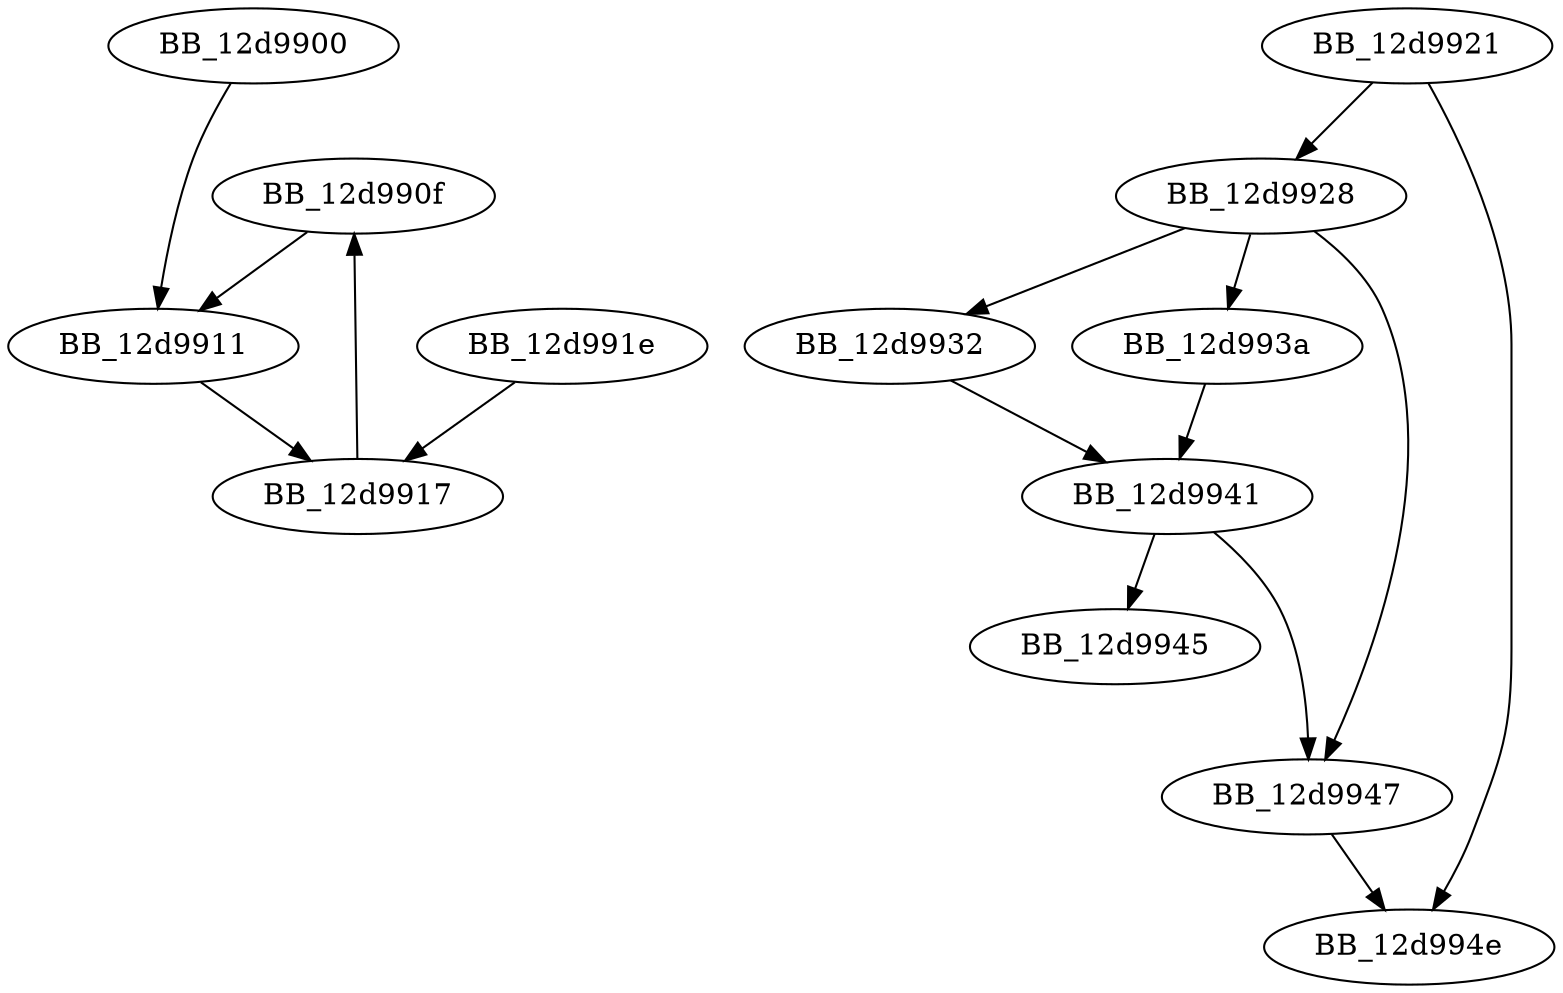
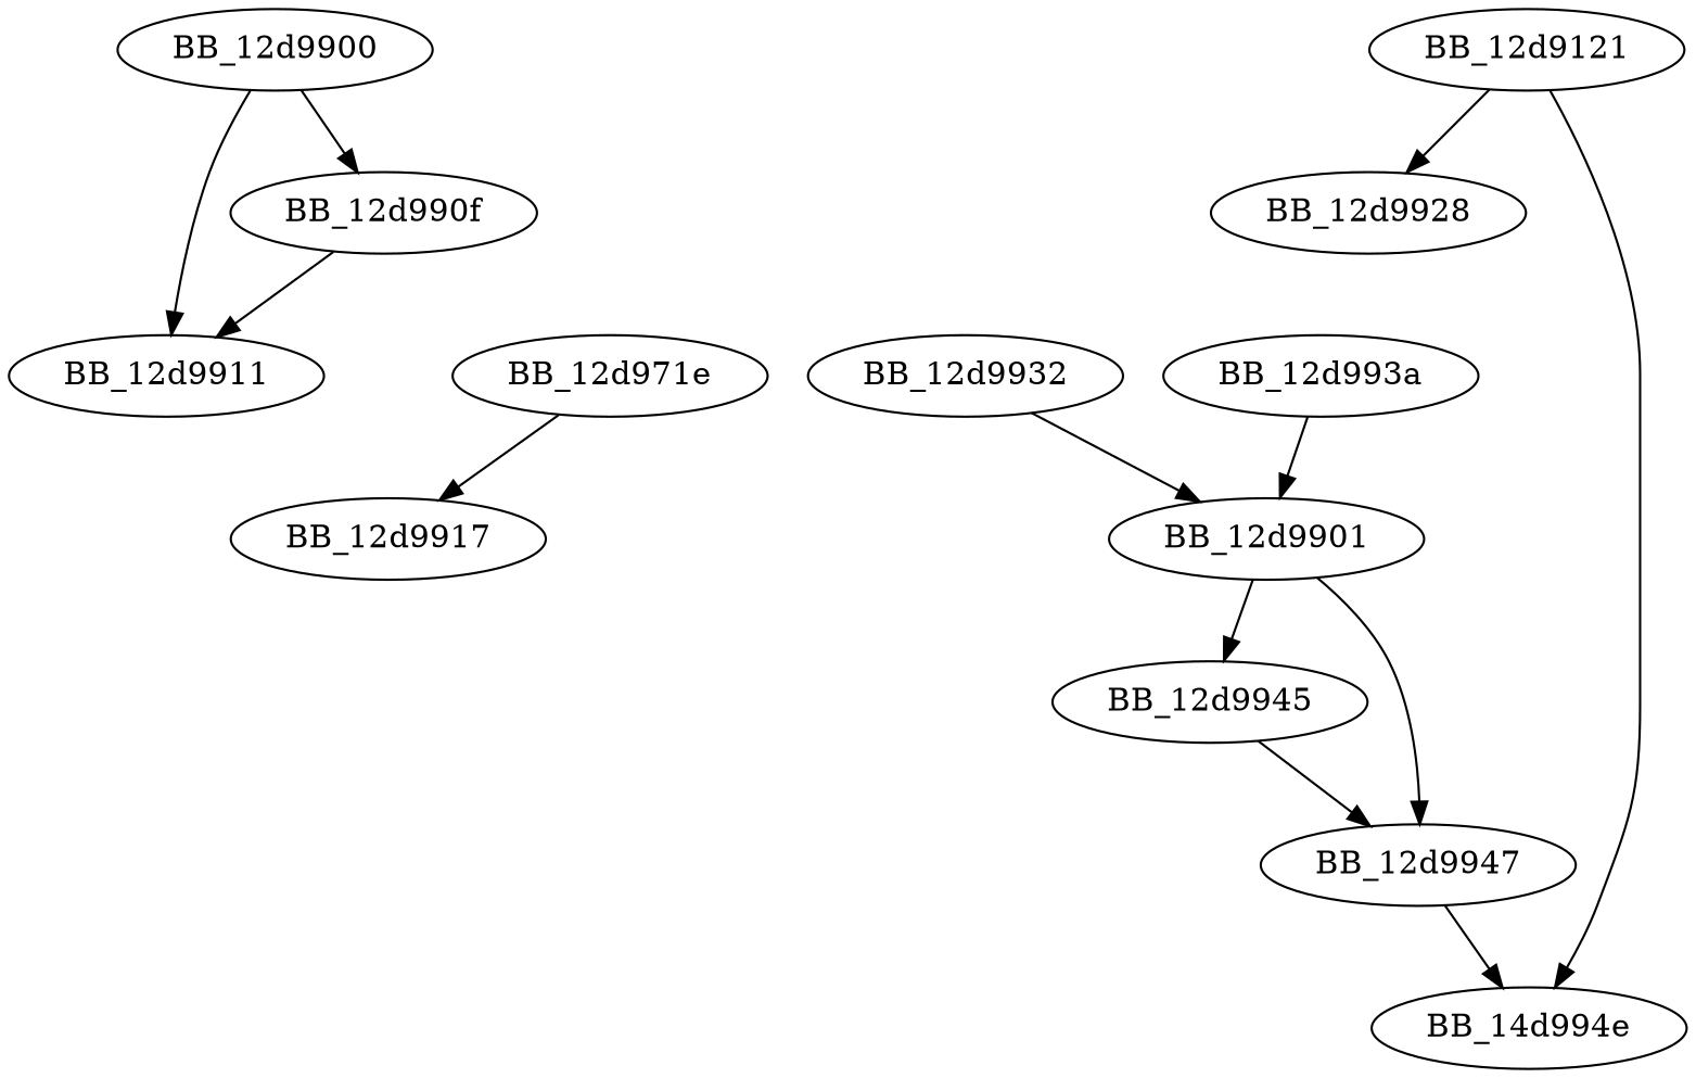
  digraph {
    BB_12d9900
    BB_12d990f
    BB_12d9911
    BB_12d9917
-   BB_12d9921
+   BB_12d9921 [label=BB_12d9121]
    BB_12d9928
-   BB_12d994e
-   BB_12d991e
+   BB_12d994e [label=BB_14d994e]
+   BB_12d991e [label=BB_12d971e]
    BB_12d9932
    BB_12d993a
-   BB_12d9941
+   BB_12d9941 [label=BB_12d9901]
    BB_12d9945
    BB_12d9947
-   BB_12d9917 -> BB_12d990f
+   BB_12d9900 -> BB_12d990f
    BB_12d9900 -> BB_12d9911
    BB_12d990f -> BB_12d9911
-   BB_12d9911 -> BB_12d9917
    BB_12d9921 -> BB_12d9928
    BB_12d9921 -> BB_12d994e
-   BB_12d9928 -> BB_12d9932
-   BB_12d9928 -> BB_12d993a
    BB_12d991e -> BB_12d9917
    BB_12d9932 -> BB_12d9941
    BB_12d993a -> BB_12d9941
    BB_12d9941 -> BB_12d9945
    BB_12d9941 -> BB_12d9947
-   BB_12d9928 -> BB_12d9947
+   BB_12d9945 -> BB_12d9947
    BB_12d9947 -> BB_12d994e
  }
